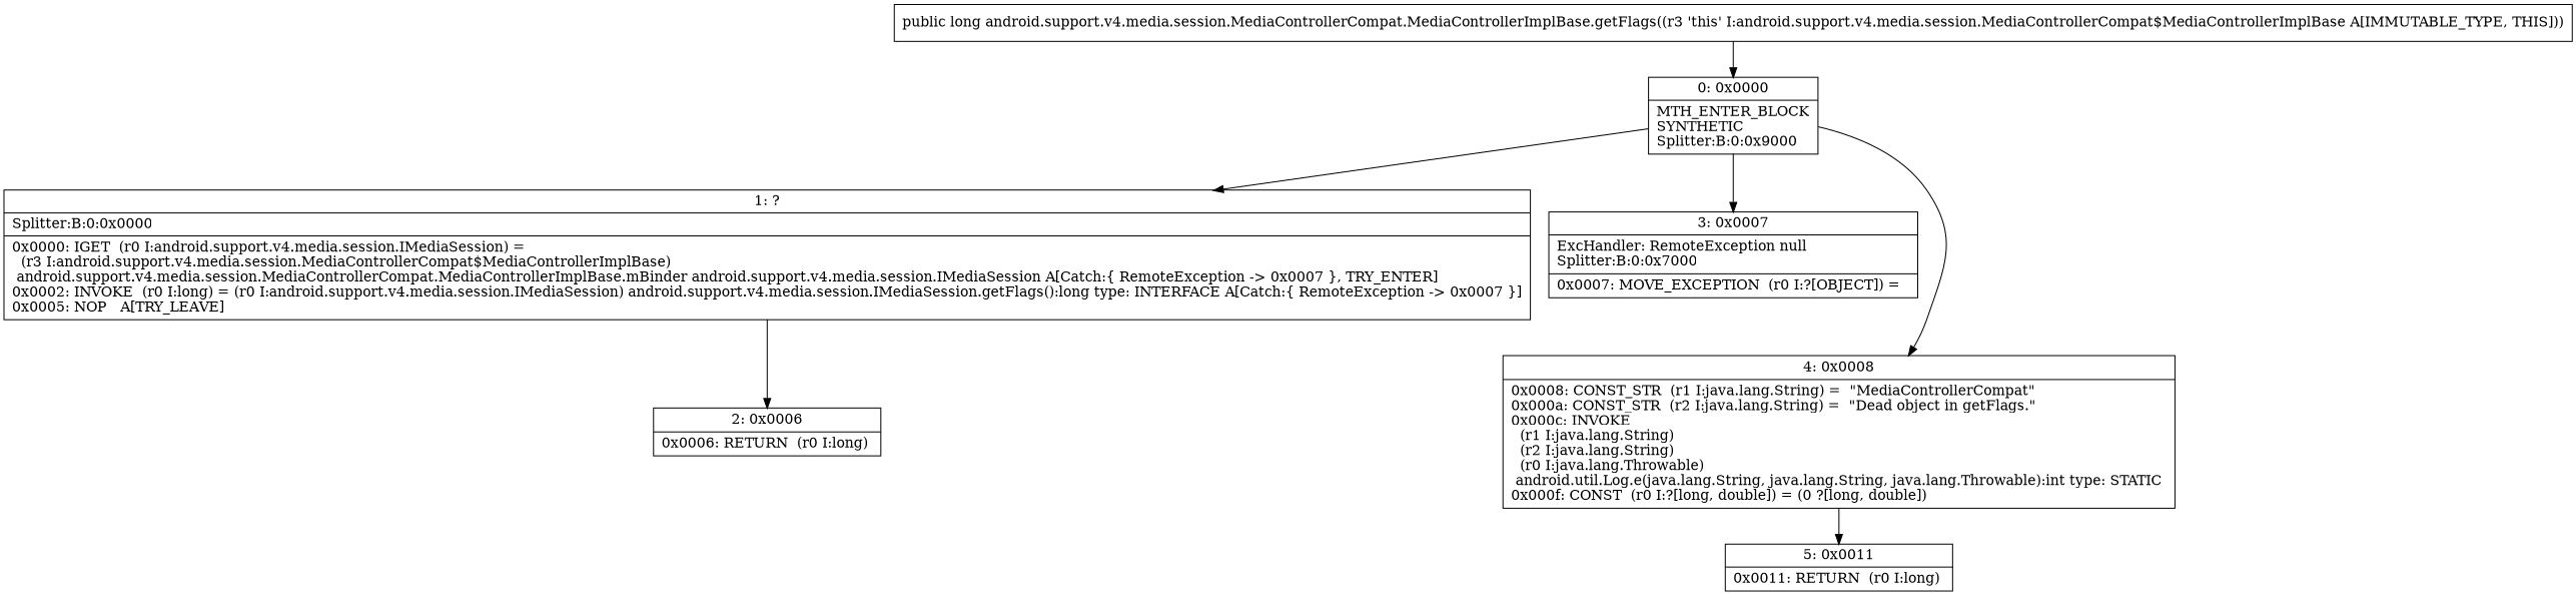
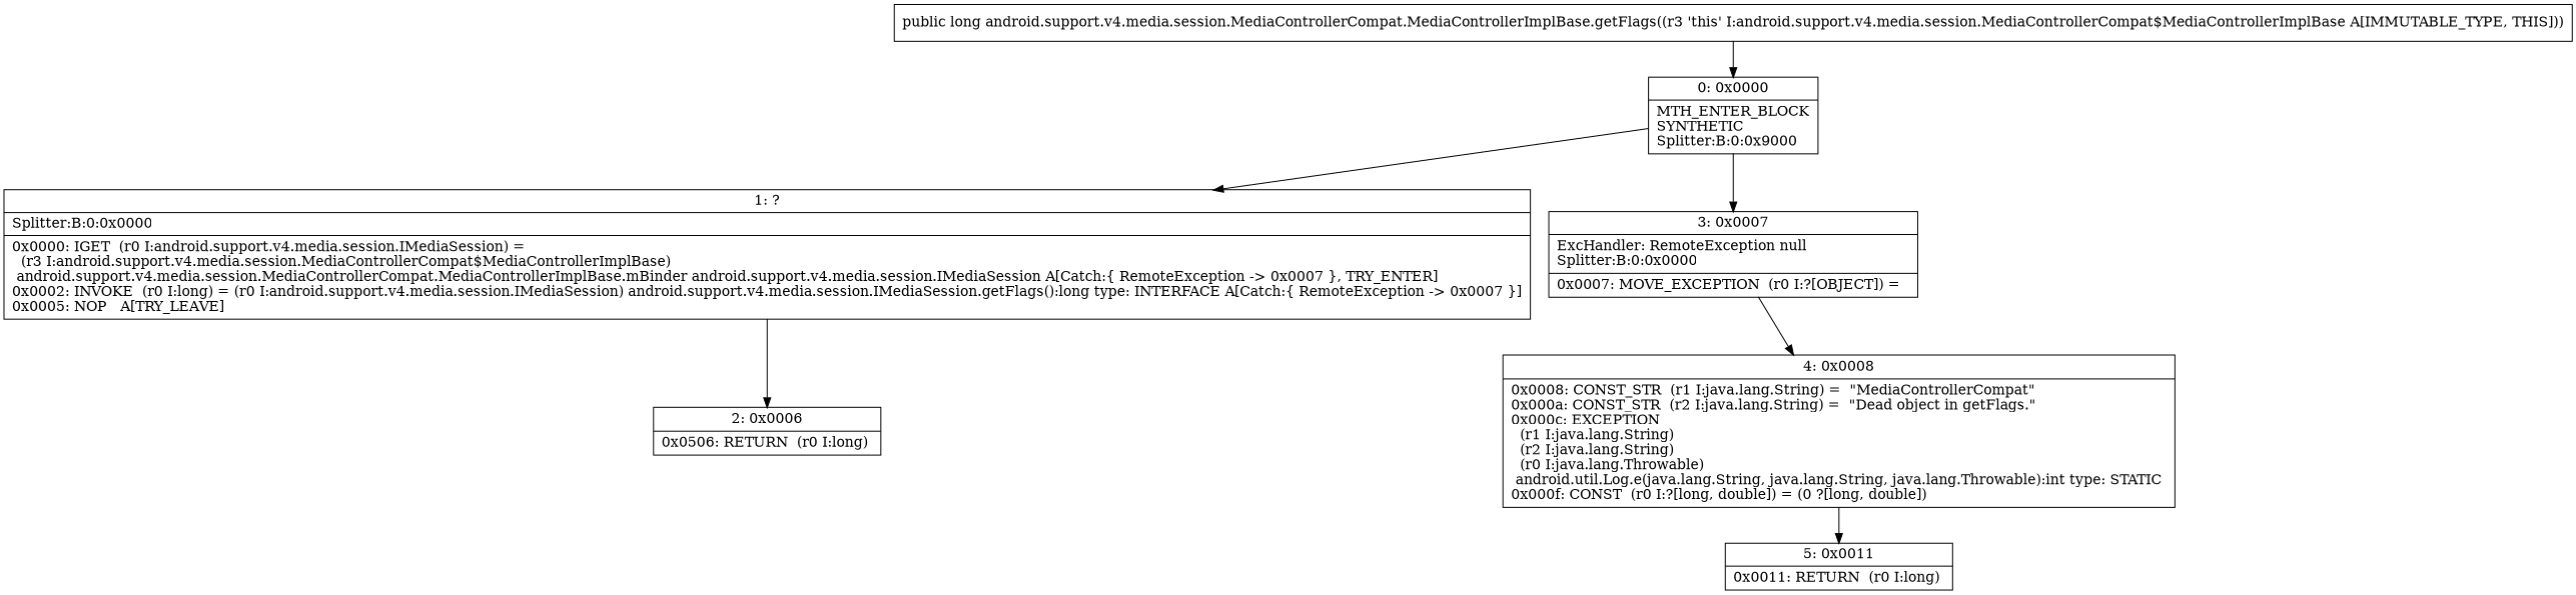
  digraph {
    node [shape=record]
    n1 [label="{0\:\ 0x0000|MTH_ENTER_BLOCK\lSYNTHETIC\lSplitter:B:0:0x9000\l}"]
    n2 [label="{1\:\ ?|Splitter:B:0:0x0000\l|0x0000: IGET  (r0 I:android.support.v4.media.session.IMediaSession) = \l  (r3 I:android.support.v4.media.session.MediaControllerCompat$MediaControllerImplBase)\l android.support.v4.media.session.MediaControllerCompat.MediaControllerImplBase.mBinder android.support.v4.media.session.IMediaSession A[Catch:\{ RemoteException \-\> 0x0007 \}, TRY_ENTER]\l0x0002: INVOKE  (r0 I:long) = (r0 I:android.support.v4.media.session.IMediaSession) android.support.v4.media.session.IMediaSession.getFlags():long type: INTERFACE A[Catch:\{ RemoteException \-\> 0x0007 \}]\l0x0005: NOP   A[TRY_LEAVE]\l}"]
-   n3 [label="{3\:\ 0x0007|ExcHandler: RemoteException null\lSplitter:B:0:0x7000\l|0x0007: MOVE_EXCEPTION  (r0 I:?[OBJECT]) =  \l}"]
-   n4 [label="{2\:\ 0x0006|0x0006: RETURN  (r0 I:long) \l}"]
-   n5 [label="{4\:\ 0x0008|0x0008: CONST_STR  (r1 I:java.lang.String) =  \"MediaControllerCompat\" \l0x000a: CONST_STR  (r2 I:java.lang.String) =  \"Dead object in getFlags.\" \l0x000c: INVOKE  \l  (r1 I:java.lang.String)\l  (r2 I:java.lang.String)\l  (r0 I:java.lang.Throwable)\l android.util.Log.e(java.lang.String, java.lang.String, java.lang.Throwable):int type: STATIC \l0x000f: CONST  (r0 I:?[long, double]) = (0 ?[long, double]) \l}"]
+   n3 [label="{3\:\ 0x0007|ExcHandler: RemoteException null\lSplitter:B:0:0x0000\l|0x0007: MOVE_EXCEPTION  (r0 I:?[OBJECT]) =  \l}"]
+   n4 [label="{2\:\ 0x0006|0x0506: RETURN  (r0 I:long) \l}"]
+   n5 [label="{4\:\ 0x0008|0x0008: CONST_STR  (r1 I:java.lang.String) =  \"MediaControllerCompat\" \l0x000a: CONST_STR  (r2 I:java.lang.String) =  \"Dead object in getFlags.\" \l0x000c: EXCEPTION  \l  (r1 I:java.lang.String)\l  (r2 I:java.lang.String)\l  (r0 I:java.lang.Throwable)\l android.util.Log.e(java.lang.String, java.lang.String, java.lang.Throwable):int type: STATIC \l0x000f: CONST  (r0 I:?[long, double]) = (0 ?[long, double]) \l}"]
    n6 [label="{5\:\ 0x0011|0x0011: RETURN  (r0 I:long) \l}"]
    n7 [label="{public long android.support.v4.media.session.MediaControllerCompat.MediaControllerImplBase.getFlags((r3 'this' I:android.support.v4.media.session.MediaControllerCompat$MediaControllerImplBase A[IMMUTABLE_TYPE, THIS])) }"]
    n1 -> n2
    n1 -> n3
    n2 -> n4
-   n1 -> n5
+   n3 -> n5
    n5 -> n6
    n7 -> n1
  }
